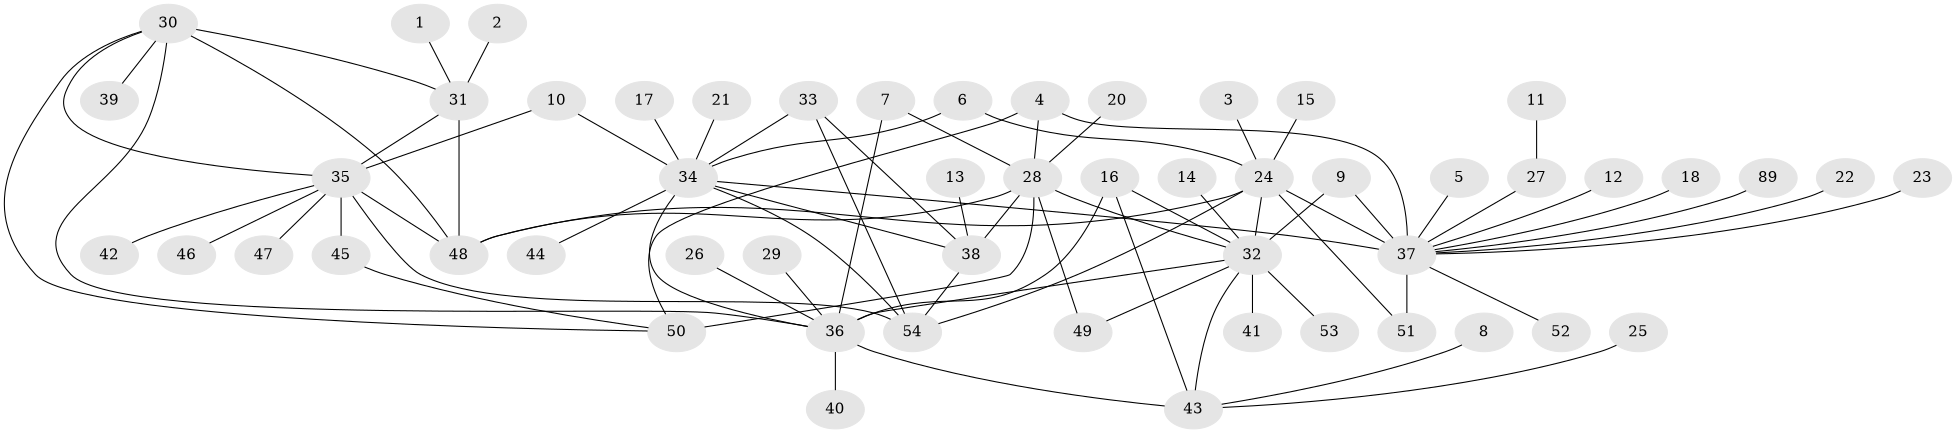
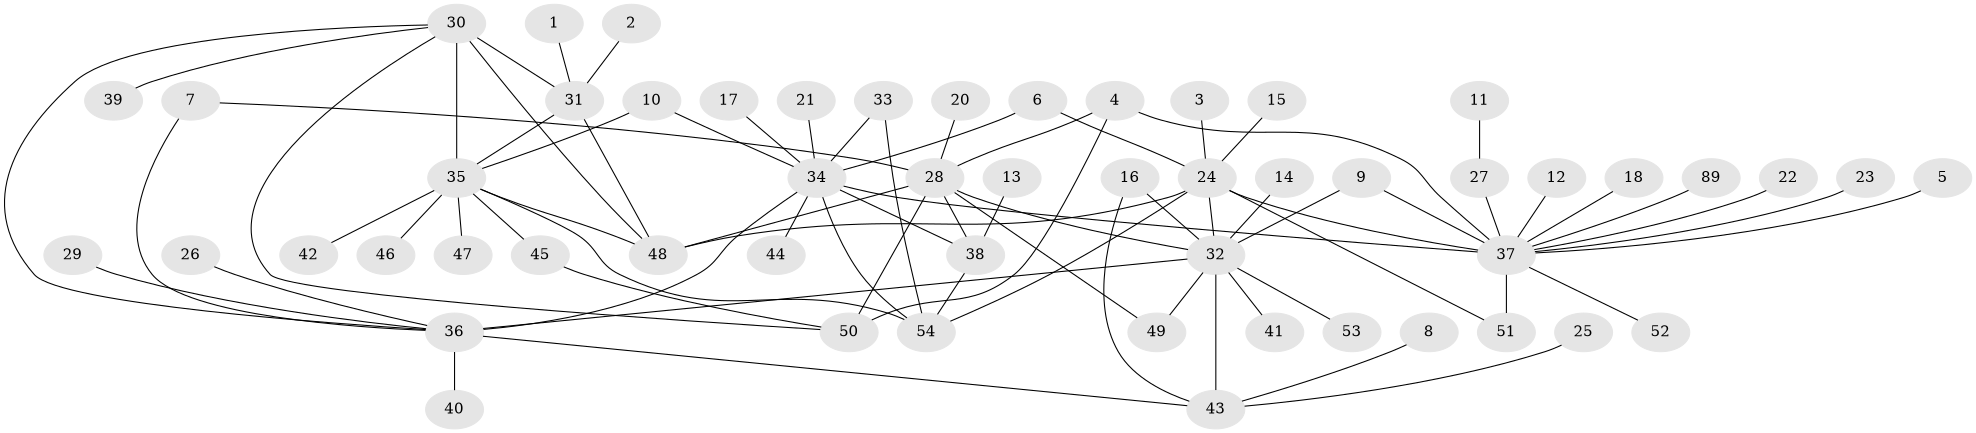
  graph {
    node [color=gray90 style=filled]
    edge [weight=1.0]
    1
    31
    35
    48
    2
    3
    24
    37
    32
    51
    54
    4
    28
    50
    38
    49
    52
    5
    6
    34
    36
    44
    7
    43
    40
    8
    9
    41
    53
    10
    42
    45
    46
    47
    11
    27
    12
    13
    14
    15
    16
    17
    18
    n44 [label=89]
    20
    21
    22
    23
    25
    26
    29
    30
    39
    33
    1 -- 31
    31 -- 35
    31 -- 48 [weight=2.0]
    35 -- 48 [weight=2.0]
    35 -- 54
    35 -- 42
    35 -- 45
    35 -- 46
    35 -- 47
    2 -- 31
    3 -- 24
    24 -- 48
    24 -- 37 [weight=3.0]
    24 -- 32
    24 -- 51
    24 -- 54
    37 -- 51 [weight=3.0]
    37 -- 52
    32 -- 49
    32 -- 36 [weight=2.0]
    32 -- 43 [weight=2.0]
    32 -- 41
    32 -- 53
    4 -- 37
    4 -- 28 [weight=3.0]
    4 -- 50
    28 -- 48
    28 -- 32
    28 -- 50 [weight=3.0]
    28 -- 38
    28 -- 49
    38 -- 54 [weight=2.0]
    5 -- 37
    6 -- 24
    6 -- 34
    34 -- 37
    34 -- 54 [weight=2.0]
    34 -- 38
    34 -- 36
    34 -- 44
    36 -- 43
    36 -- 40
    7 -- 28
    7 -- 36
    8 -- 43
    9 -- 37
    9 -- 32
    10 -- 35
    10 -- 34
    45 -- 50
    11 -- 27
    27 -- 37
    12 -- 37
    13 -- 38
    14 -- 32
    15 -- 24
    16 -- 32 [weight=2.0]
-   16 -- 36
    16 -- 43
    17 -- 34
    18 -- 37
    n44 -- 37
    20 -- 28
    21 -- 34
    22 -- 37
    23 -- 37
    25 -- 43
    26 -- 36
    29 -- 36
    30 -- 31
    30 -- 35
    30 -- 48 [weight=2.0]
    30 -- 50
    30 -- 36
    30 -- 39
    33 -- 54 [weight=2.0]
-   33 -- 38
    33 -- 34
  }
